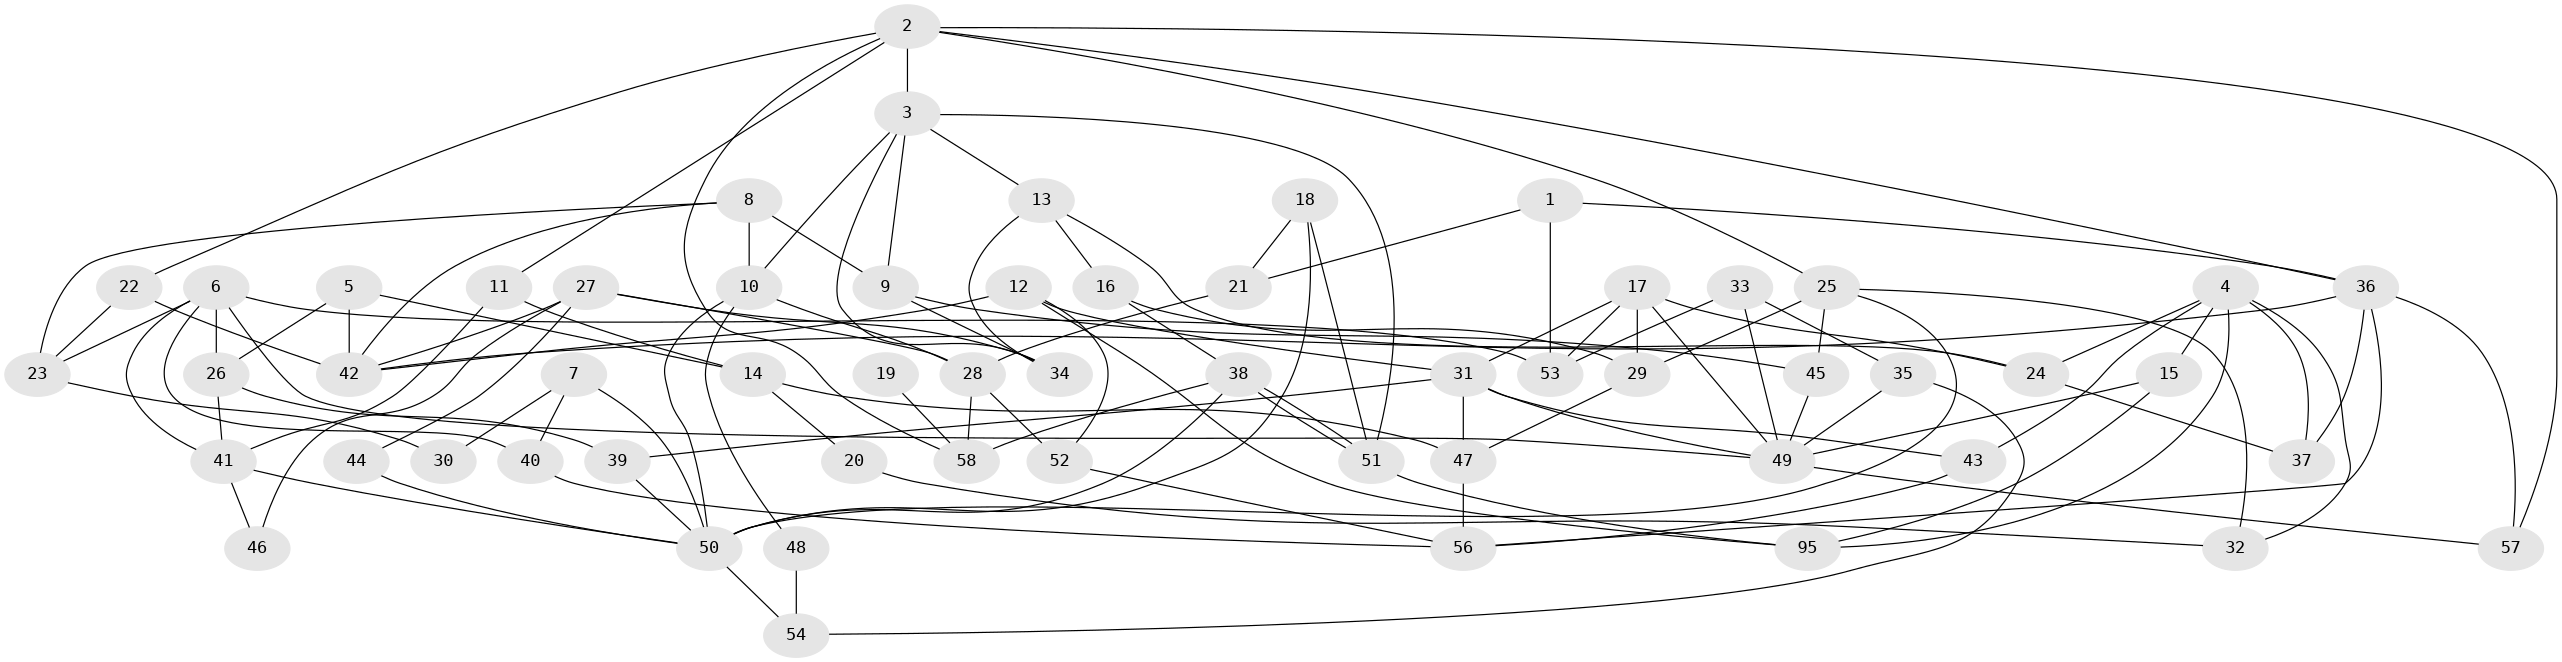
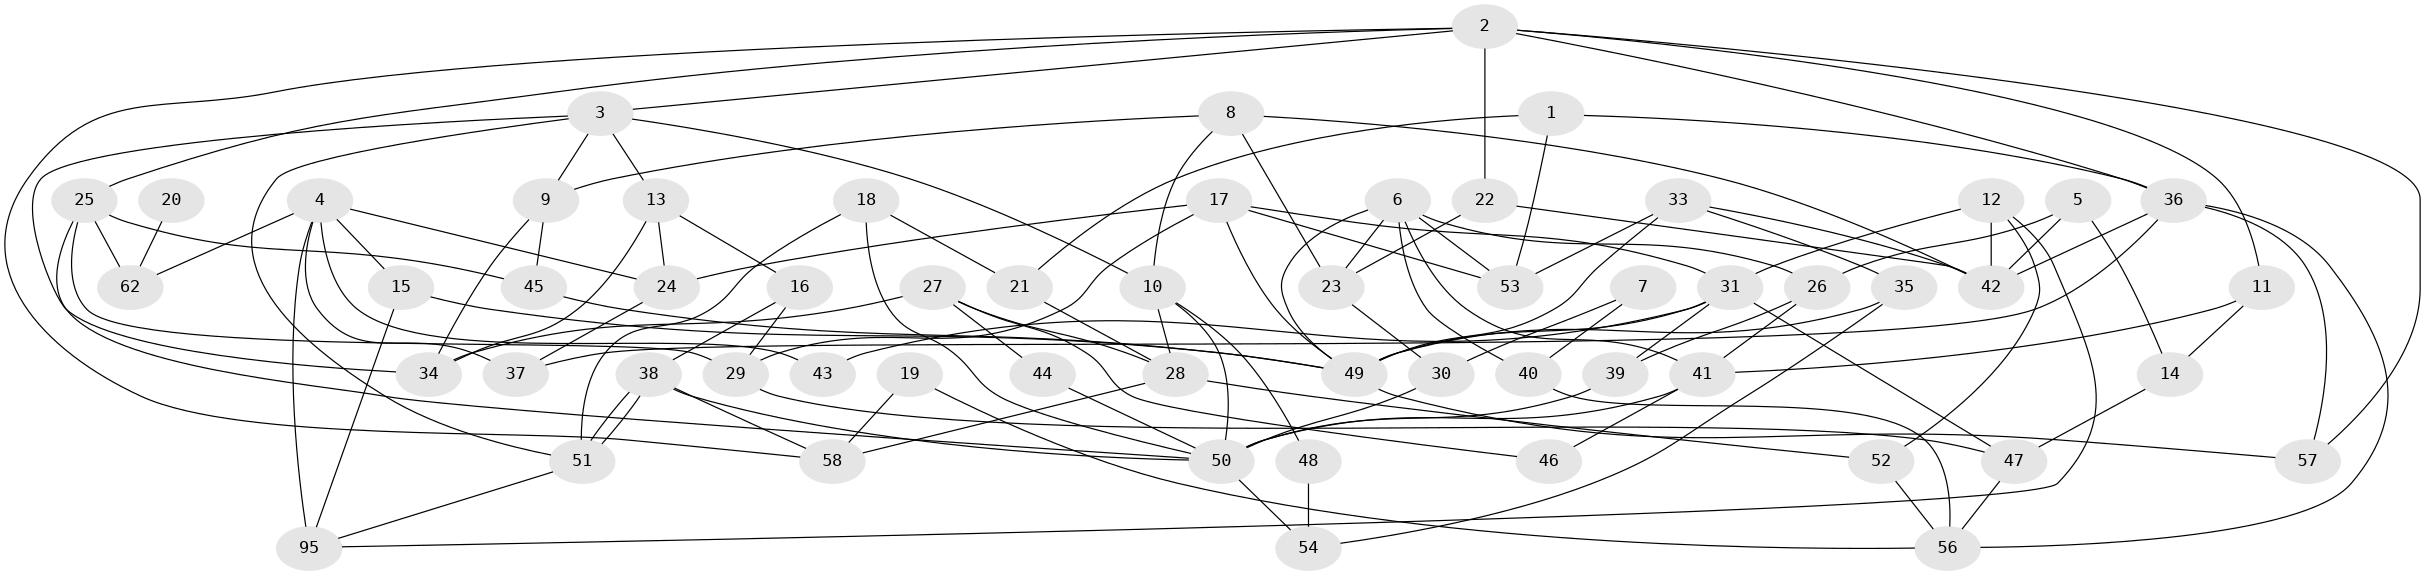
  graph {
    fontname="DejaVu Sans Mono"
    node [color=gray90 fontname="DejaVu Sans Mono" style=filled]
    edge [fontname="DejaVu Sans Mono"]
    1
    21
    36
    53
    28
    57
    37
    42
    56
    2
    3
    11
    22
    25
    58
    9
    10
    13
    34
    51
    14
    41
    23
-   32
+   32 [label=62]
    50
    45
    29
    48
    24
    16
    n31 [label=95]
    4
    15
    43
    49
    5
    26
    20
    47
    39
    6
    40
    30
    46
    7
    54
    8
    52
    12
    31
    38
    17
    18
    19
    27
    44
    33
    35
    1 -- 21
    1 -- 36
    1 -- 53
    21 -- 28
    36 -- 57
    36 -- 37
    36 -- 42
    36 -- 56
    28 -- 58
    28 -- 52
    2 -- 36
    2 -- 57
    2 -- 3
    2 -- 11
    2 -- 22
    2 -- 25
    2 -- 58
    3 -- 9
    3 -- 10
    3 -- 13
    3 -- 34
    3 -- 51
    11 -- 14
    11 -- 41
    22 -- 42
    22 -- 23
    25 -- 32
    25 -- 50
    25 -- 45
    25 -- 29
    9 -- 34
    9 -- 45
    10 -- 28
    10 -- 50
    10 -- 48
    13 -- 34
    13 -- 24
    13 -- 16
    51 -- n31
-   14 -- 20
    14 -- 47
    41 -- 50
    41 -- 46
    23 -- 30
    50 -- 54
    45 -- 49
    29 -- 47
    48 -- 54
    24 -- 37
    16 -- 29
    16 -- 38
    4 -- 37
    4 -- 32
    4 -- 24
    4 -- n31
    4 -- 15
    4 -- 43
    15 -- n31
    15 -- 49
    49 -- 57
    5 -- 42
    5 -- 14
    5 -- 26
    26 -- 41
    26 -- 39
    20 -- 32
    47 -- 56
    39 -- 50
    6 -- 53
    6 -- 41
    6 -- 23
    6 -- 49
    6 -- 26
    6 -- 40
    40 -- 56
-   7 -- 50
+   30 -- 50
    7 -- 40
    7 -- 30
    8 -- 42
    8 -- 9
    8 -- 10
    8 -- 23
    52 -- 56
    12 -- 42
    12 -- n31
    12 -- 52
    12 -- 31
    31 -- 43
    31 -- 49
    31 -- 47
    31 -- 39
    38 -- 58
    38 -- 51
    38 -- 51
    38 -- 50
    17 -- 53
    17 -- 29
    17 -- 24
    17 -- 49
    17 -- 31
    18 -- 21
    18 -- 51
    18 -- 50
-   43 -- 56
+   19 -- 56
    19 -- 58
    27 -- 28
    27 -- 34
    27 -- 46
    27 -- 44
    44 -- 50
    33 -- 53
-   27 -- 42
+   33 -- 42
    33 -- 49
    33 -- 35
    35 -- 49
    35 -- 54
  }
